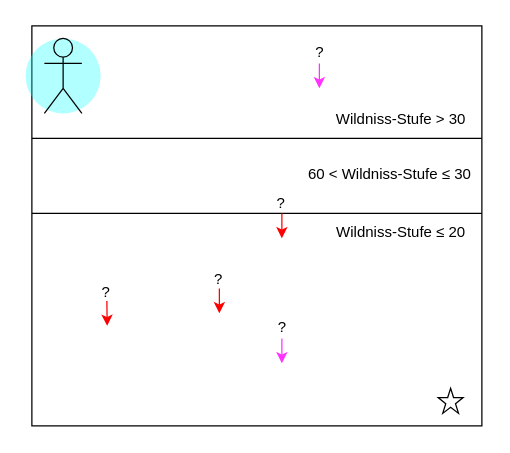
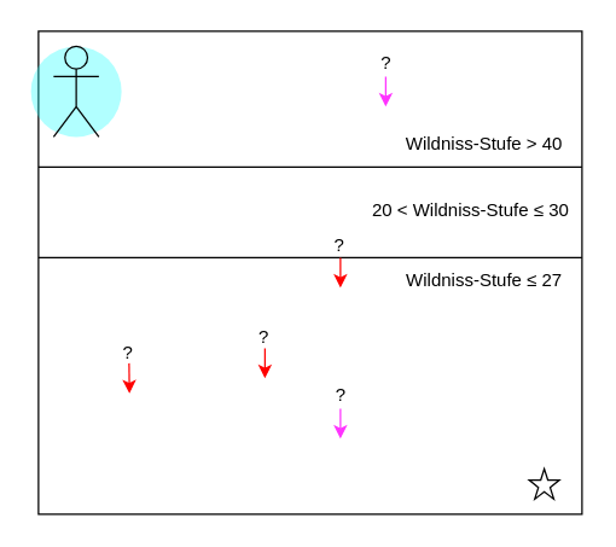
  <mxCell id="0" />
  <mxCell id="1" parent="0" />
  <mxCell id="2" value="" style="rounded=0;whiteSpace=wrap;html=1;movable=0;resizable=0;rotatable=0;deletable=0;editable=0;connectable=0;" parent="1" vertex="1"><mxGeometry x="25" y="20" width="360" height="320" as="geometry" /></mxCell>
  <mxCell id="3" value="" style="ellipse;whiteSpace=wrap;html=1;fillColor=#17FFFF55;strokeColor=none;" parent="1" vertex="1"><mxGeometry x="20" y="30" width="60" height="60" as="geometry" /></mxCell>
  <mxCell id="4" value="" style="verticalLabelPosition=bottom;verticalAlign=top;html=1;shape=mxgraph.basic.star" parent="1" vertex="1"><mxGeometry x="350" y="310" width="20" height="20" as="geometry" /></mxCell>
  <mxCell id="5" value="" style="endArrow=none;html=1;rounded=0;" parent="1" edge="1"><mxGeometry width="50" height="50" relative="1" as="geometry"><mxPoint x="25" y="110" as="sourcePoint" /><mxPoint x="385" y="110" as="targetPoint" /></mxGeometry></mxCell>
  <mxCell id="6" value="" style="endArrow=none;html=1;rounded=0;" parent="1" edge="1"><mxGeometry width="50" height="50" relative="1" as="geometry"><mxPoint x="25" y="170" as="sourcePoint" /><mxPoint x="385" y="170" as="targetPoint" /></mxGeometry></mxCell>
- <mxCell id="7" value="Wildniss-Stufe &amp;gt; 30" style="text;html=1;align=center;verticalAlign=middle;resizable=0;points=[];autosize=1;strokeColor=none;fillColor=none;" parent="1" vertex="1"><mxGeometry x="255" y="80" width="130" height="30" as="geometry" /></mxCell>
- <mxCell id="8" value="Wildniss-Stufe&amp;nbsp;≤ 20" style="text;html=1;align=center;verticalAlign=middle;resizable=0;points=[];autosize=1;strokeColor=none;fillColor=none;" parent="1" vertex="1"><mxGeometry x="255" y="170" width="130" height="30" as="geometry" /></mxCell>
- <mxCell id="9" value="60 &amp;lt; Wildniss-Stufe&amp;nbsp;≤ 30" style="text;html=1;align=center;verticalAlign=middle;resizable=0;points=[];autosize=1;strokeColor=none;fillColor=none;" parent="1" vertex="1"><mxGeometry x="236" y="124" width="150" height="30" as="geometry" /></mxCell>
+ <mxCell id="7" value="Wildniss-Stufe &amp;gt; 40" style="text;html=1;align=center;verticalAlign=middle;resizable=0;points=[];autosize=1;strokeColor=none;fillColor=none;" parent="1" vertex="1"><mxGeometry x="255" y="80" width="130" height="30" as="geometry" /></mxCell>
+ <mxCell id="8" value="Wildniss-Stufe&amp;nbsp;≤ 27" style="text;html=1;align=center;verticalAlign=middle;resizable=0;points=[];autosize=1;strokeColor=none;fillColor=none;" parent="1" vertex="1"><mxGeometry x="255" y="170" width="130" height="30" as="geometry" /></mxCell>
+ <mxCell id="9" value="20 &amp;lt; Wildniss-Stufe&amp;nbsp;≤ 30" style="text;html=1;align=center;verticalAlign=middle;resizable=0;points=[];autosize=1;strokeColor=none;fillColor=none;" parent="1" vertex="1"><mxGeometry x="236" y="124" width="150" height="30" as="geometry" /></mxCell>
  <mxCell id="10" style="edgeStyle=none;rounded=0;orthogonalLoop=1;jettySize=auto;html=1;strokeColor=#FF0000;" parent="1" edge="1"><mxGeometry relative="1" as="geometry"><mxPoint x="85.252" y="260" as="targetPoint" /><mxPoint x="85" y="240" as="sourcePoint" /></mxGeometry></mxCell>
  <mxCell id="11" value="" style="shape=umlActor;verticalLabelPosition=bottom;verticalAlign=top;html=1;outlineConnect=0;fillColor=none;" parent="1" vertex="1"><mxGeometry x="35" y="30" width="30" height="60" as="geometry" /></mxCell>
  <mxCell id="12" style="rounded=0;orthogonalLoop=1;jettySize=auto;html=1;strokeColor=#FF0000;" parent="1" edge="1"><mxGeometry relative="1" as="geometry"><mxPoint x="225" y="190" as="targetPoint" /><mxPoint x="225" y="170" as="sourcePoint" /></mxGeometry></mxCell>
  <mxCell id="13" style="edgeStyle=none;rounded=0;orthogonalLoop=1;jettySize=auto;html=1;strokeColor=#FF0000;" parent="1" edge="1"><mxGeometry relative="1" as="geometry"><mxPoint x="175" y="250" as="targetPoint" /><mxPoint x="175" y="230" as="sourcePoint" /></mxGeometry></mxCell>
  <mxCell id="14" style="edgeStyle=none;rounded=0;orthogonalLoop=1;jettySize=auto;html=1;strokeColor=#FF33FF;" parent="1" edge="1"><mxGeometry relative="1" as="geometry"><mxPoint x="225" y="290" as="targetPoint" /><mxPoint x="225" y="270" as="sourcePoint" /></mxGeometry></mxCell>
  <mxCell id="15" value="" style="endArrow=classic;html=1;rounded=0;strokeColor=#FF33FF;" parent="1" edge="1"><mxGeometry width="50" height="50" relative="1" as="geometry"><mxPoint x="255" y="50" as="sourcePoint" /><mxPoint x="255" y="70" as="targetPoint" /></mxGeometry></mxCell>
  <mxCell id="16" value="?" style="text;html=1;align=center;verticalAlign=middle;resizable=0;points=[];autosize=1;strokeColor=none;fillColor=none;" vertex="1" parent="1"><mxGeometry x="210" y="246" width="30" height="30" as="geometry" /></mxCell>
  <mxCell id="17" value="?" style="text;html=1;align=center;verticalAlign=middle;resizable=0;points=[];autosize=1;strokeColor=none;fillColor=none;" vertex="1" parent="1"><mxGeometry x="240" y="26" width="30" height="30" as="geometry" /></mxCell>
  <mxCell id="18" value="?" style="text;html=1;align=center;verticalAlign=middle;resizable=0;points=[];autosize=1;strokeColor=none;fillColor=none;" vertex="1" parent="1"><mxGeometry x="209" y="147" width="30" height="30" as="geometry" /></mxCell>
  <mxCell id="19" value="?" style="text;html=1;align=center;verticalAlign=middle;resizable=0;points=[];autosize=1;strokeColor=none;fillColor=none;" vertex="1" parent="1"><mxGeometry x="159" y="208" width="30" height="30" as="geometry" /></mxCell>
  <mxCell id="20" value="?" style="text;html=1;align=center;verticalAlign=middle;resizable=0;points=[];autosize=1;strokeColor=none;fillColor=none;" vertex="1" parent="1"><mxGeometry x="69" y="218" width="30" height="30" as="geometry" /></mxCell>
